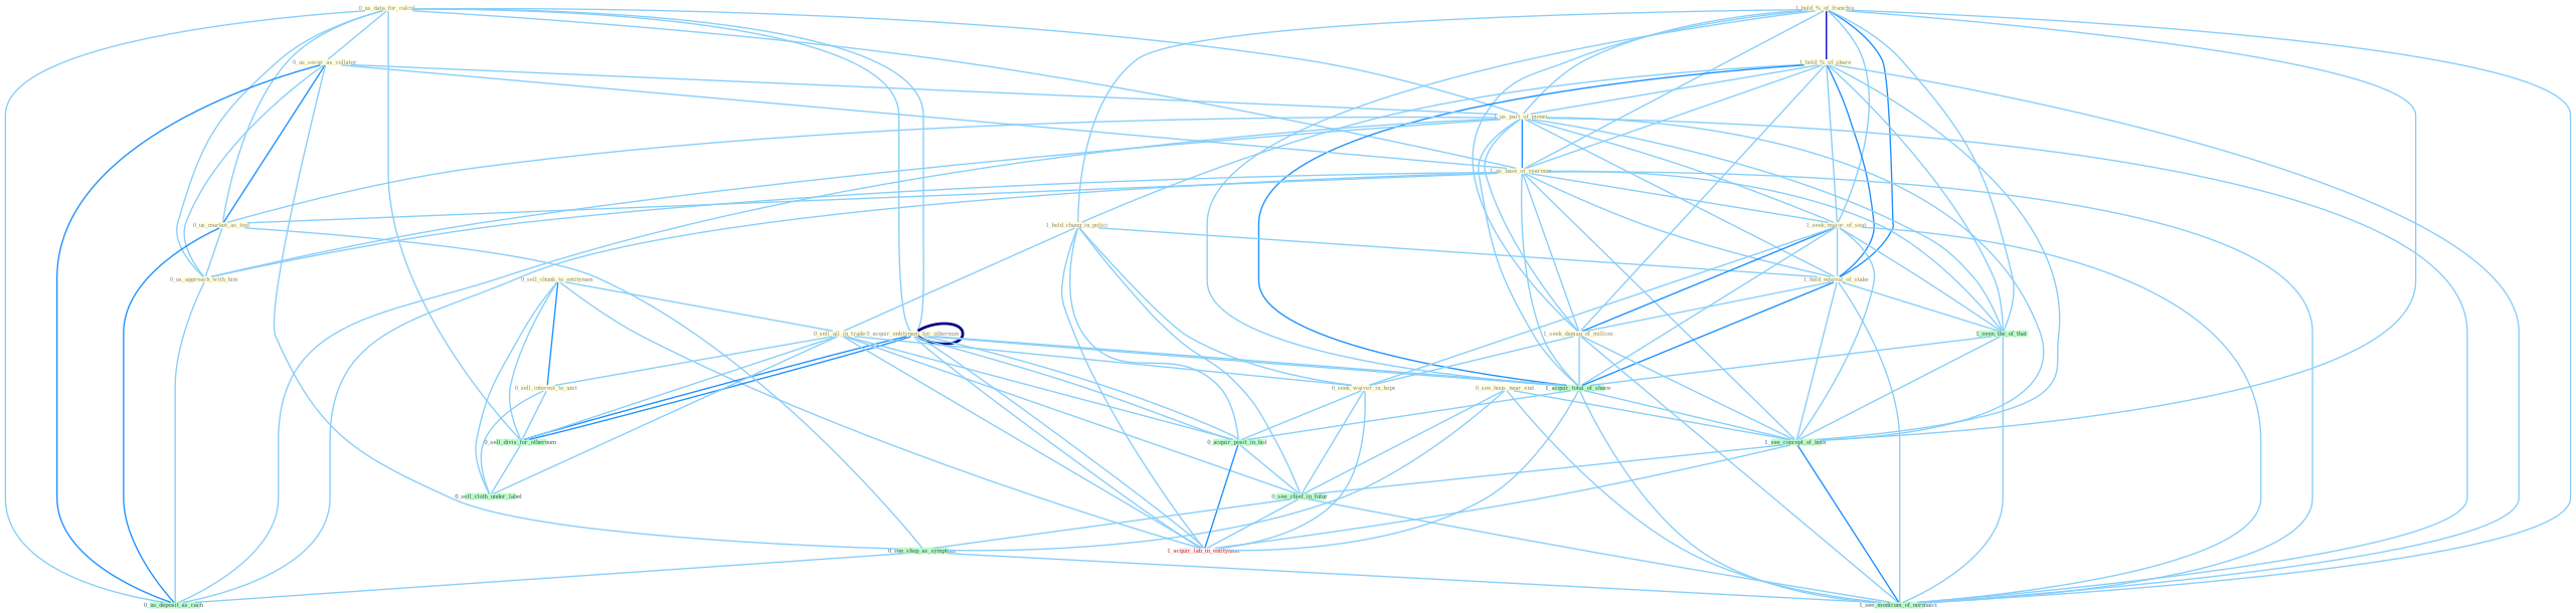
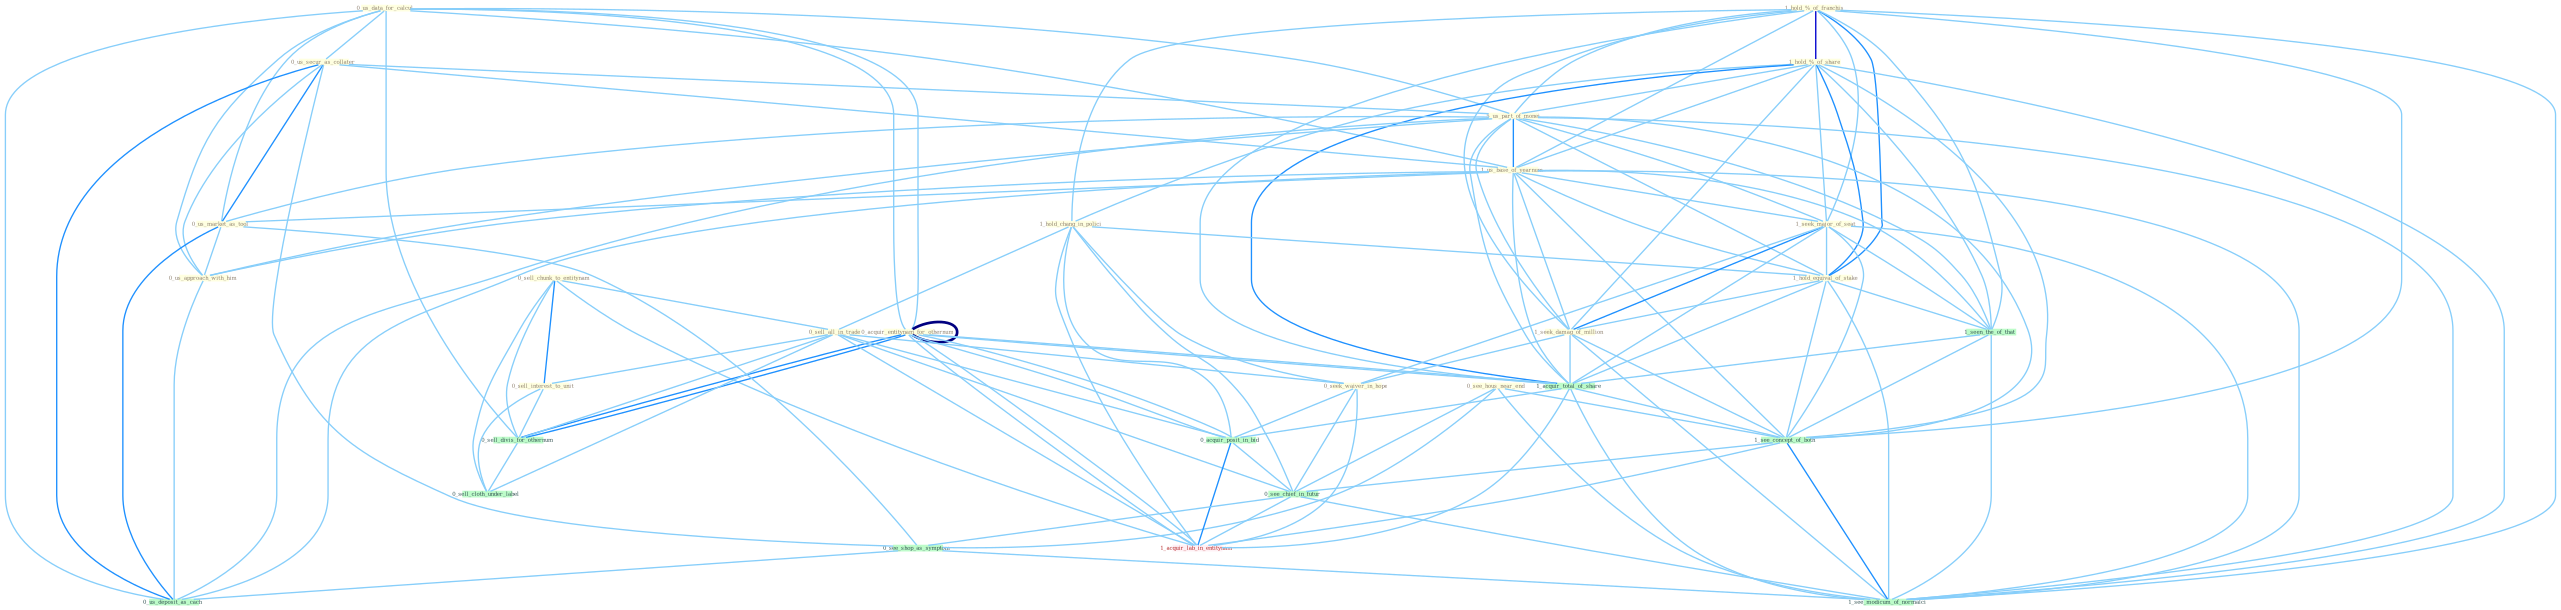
  graph {
    node [color="#ffffe0" fixedsize=true fontcolor="#8b7d6b" fontsize=4 shape=polygon style=filled]
    edge [color="#87cefa" w=1]
    "0_sell_chunk_to_entitynam " [height=.06 width=.5]
    "0_us_data_for_calcul " [height=.06 width=.5]
    "1_hold_%_of_franchis " [height=.06 width=.5]
    "1_hold_%_of_share " [height=.06 width=.5]
    "0_us_secur_as_collater " [height=.06 width=.5]
-   "1_us_part_of_monei " [height=.06 width=.5]
+   "1_us_part_of_monei " [height=.06 width=.5 label="5_us_part_of_monei"]
    "1_hold_chang_in_polici " [height=.06 width=.5]
    "0_acquir_entitynam_for_othernum " [height=.06 width=.5]
    "1_us_base_of_yearnum " [height=.06 width=.5]
    "0_sell_all_in_trade " [height=.06 width=.5]
    "0_us_market_as_tool " [height=.06 width=.5]
    "0_sell_interest_to_unit " [height=.06 width=.5]
    "1_seek_major_of_seat " [height=.06 width=.5]
    "1_hold_equival_of_stake " [height=.06 width=.5]
    "0_see_hous_near_end " [height=.06 width=.5]
    "0_us_approach_with_him " [height=.06 width=.5]
    "1_seek_damag_of_million " [height=.06 width=.5]
    "0_seek_waiver_in_hope " [height=.06 width=.5]
    "1_acquir_lab_in_entitynam " [color="#fff0f5" fontcolor="#b22222" height=.06 width=.5]
    "0_sell_divis_for_othernum " [color="#BDFCC9" fontcolor="#2f4f4f" height=.06 width=.5]
    "0_sell_cloth_under_label " [color="#BDFCC9" fontcolor="#2f4f4f" height=.06 width=.5]
    "0_us_deposit_as_cach " [color="#BDFCC9" fontcolor="#2f4f4f" height=.06 width=.5]
    "1_seen_the_of_that " [color="#BDFCC9" fontcolor="#2f4f4f" height=.06 width=.5]
    "1_acquir_total_of_share " [color="#BDFCC9" fontcolor="#2f4f4f" height=.06 width=.5]
    "1_see_concept_of_both " [color="#BDFCC9" fontcolor="#2f4f4f" height=.06 width=.5]
    "1_see_modicum_of_normalci " [color="#BDFCC9" fontcolor="#2f4f4f" height=.06 width=.5]
    "0_see_shop_as_symptom " [color="#BDFCC9" fontcolor="#2f4f4f" height=.06 width=.5]
    "0_acquir_posit_in_bid " [color="#BDFCC9" fontcolor="#2f4f4f" height=.06 width=.5]
    "0_see_chief_in_futur " [color="#BDFCC9" fontcolor="#2f4f4f" height=.06 width=.5]
    subgraph sub_1 {
      "0_sell_chunk_to_entitynam "
      "0_us_data_for_calcul "
      "1_hold_%_of_franchis "
      "1_hold_%_of_share "
      "0_us_secur_as_collater "
      "1_us_part_of_monei "
      "1_hold_chang_in_polici "
      "0_acquir_entitynam_for_othernum "
      "1_us_base_of_yearnum "
      "0_sell_all_in_trade "
      "0_us_market_as_tool "
      "0_sell_interest_to_unit "
      "1_seek_major_of_seat "
      "1_hold_equival_of_stake "
      "0_see_hous_near_end "
      "0_us_approach_with_him "
      "1_seek_damag_of_million "
      "0_seek_waiver_in_hope "
    }
    subgraph sub_2 {
      "1_acquir_lab_in_entitynam "
    }
    "0_sell_chunk_to_entitynam " -- "0_sell_all_in_trade "
    "0_sell_chunk_to_entitynam " -- "0_sell_interest_to_unit " [color="#1e90ff" w=2]
    "0_sell_chunk_to_entitynam " -- "1_acquir_lab_in_entitynam "
    "0_sell_chunk_to_entitynam " -- "0_sell_divis_for_othernum "
    "0_sell_chunk_to_entitynam " -- "0_sell_cloth_under_label "
    "0_us_data_for_calcul " -- "0_us_secur_as_collater "
    "0_us_data_for_calcul " -- "1_us_part_of_monei "
    "0_us_data_for_calcul " -- "0_acquir_entitynam_for_othernum "
    "0_us_data_for_calcul " -- "0_acquir_entitynam_for_othernum "
    "0_us_data_for_calcul " -- "1_us_base_of_yearnum "
    "0_us_data_for_calcul " -- "0_us_market_as_tool "
    "0_us_data_for_calcul " -- "0_us_approach_with_him "
    "0_us_data_for_calcul " -- "0_sell_divis_for_othernum "
    "0_us_data_for_calcul " -- "0_us_deposit_as_cach "
    "1_hold_%_of_franchis " -- "1_hold_%_of_share " [color="#0000cd" w=3]
    "1_hold_%_of_franchis " -- "1_us_part_of_monei "
    "1_hold_%_of_franchis " -- "1_hold_chang_in_polici "
    "1_hold_%_of_franchis " -- "1_us_base_of_yearnum "
    "1_hold_%_of_franchis " -- "1_seek_major_of_seat "
    "1_hold_%_of_franchis " -- "1_hold_equival_of_stake " [color="#1e90ff" w=2]
    "1_hold_%_of_franchis " -- "1_seek_damag_of_million "
    "1_hold_%_of_franchis " -- "1_seen_the_of_that "
    "1_hold_%_of_franchis " -- "1_acquir_total_of_share "
    "1_hold_%_of_franchis " -- "1_see_concept_of_both "
    "1_hold_%_of_franchis " -- "1_see_modicum_of_normalci "
    "1_hold_%_of_share " -- "1_us_part_of_monei "
    "1_hold_%_of_share " -- "1_hold_chang_in_polici "
    "1_hold_%_of_share " -- "1_us_base_of_yearnum "
    "1_hold_%_of_share " -- "1_seek_major_of_seat "
    "1_hold_%_of_share " -- "1_hold_equival_of_stake " [color="#1e90ff" w=2]
    "1_hold_%_of_share " -- "1_seek_damag_of_million "
    "1_hold_%_of_share " -- "1_seen_the_of_that "
    "1_hold_%_of_share " -- "1_acquir_total_of_share " [color="#1e90ff" w=2]
    "1_hold_%_of_share " -- "1_see_concept_of_both "
    "1_hold_%_of_share " -- "1_see_modicum_of_normalci "
    "0_us_secur_as_collater " -- "1_us_part_of_monei "
    "0_us_secur_as_collater " -- "1_us_base_of_yearnum "
    "0_us_secur_as_collater " -- "0_us_market_as_tool " [color="#1e90ff" w=2]
    "0_us_secur_as_collater " -- "0_us_approach_with_him "
    "0_us_secur_as_collater " -- "0_us_deposit_as_cach " [color="#1e90ff" w=2]
    "0_us_secur_as_collater " -- "0_see_shop_as_symptom "
    "1_us_part_of_monei " -- "1_us_base_of_yearnum " [color="#1e90ff" w=2]
    "1_us_part_of_monei " -- "0_us_market_as_tool "
    "1_us_part_of_monei " -- "1_seek_major_of_seat "
    "1_us_part_of_monei " -- "1_hold_equival_of_stake "
    "1_us_part_of_monei " -- "0_us_approach_with_him "
    "1_us_part_of_monei " -- "1_seek_damag_of_million "
    "1_us_part_of_monei " -- "0_us_deposit_as_cach "
    "1_us_part_of_monei " -- "1_seen_the_of_that "
    "1_us_part_of_monei " -- "1_acquir_total_of_share "
    "1_us_part_of_monei " -- "1_see_concept_of_both "
    "1_us_part_of_monei " -- "1_see_modicum_of_normalci "
    "1_hold_chang_in_polici " -- "0_sell_all_in_trade "
    "1_hold_chang_in_polici " -- "1_hold_equival_of_stake "
    "1_hold_chang_in_polici " -- "0_seek_waiver_in_hope "
    "1_hold_chang_in_polici " -- "1_acquir_lab_in_entitynam "
    "1_hold_chang_in_polici " -- "0_acquir_posit_in_bid "
    "1_hold_chang_in_polici " -- "0_see_chief_in_futur "
    "0_acquir_entitynam_for_othernum " -- "0_acquir_entitynam_for_othernum " [color="#000080" style=bold w=4]
    "0_acquir_entitynam_for_othernum " -- "1_acquir_lab_in_entitynam "
    "0_acquir_entitynam_for_othernum " -- "1_acquir_lab_in_entitynam "
    "0_acquir_entitynam_for_othernum " -- "0_sell_divis_for_othernum " [color="#1e90ff" w=2]
    "0_acquir_entitynam_for_othernum " -- "0_sell_divis_for_othernum " [color="#1e90ff" w=2]
    "0_acquir_entitynam_for_othernum " -- "1_acquir_total_of_share "
    "0_acquir_entitynam_for_othernum " -- "1_acquir_total_of_share "
    "0_acquir_entitynam_for_othernum " -- "0_acquir_posit_in_bid "
    "0_acquir_entitynam_for_othernum " -- "0_acquir_posit_in_bid "
    "1_us_base_of_yearnum " -- "0_us_market_as_tool "
    "1_us_base_of_yearnum " -- "1_seek_major_of_seat "
    "1_us_base_of_yearnum " -- "1_hold_equival_of_stake "
    "1_us_base_of_yearnum " -- "0_us_approach_with_him "
    "1_us_base_of_yearnum " -- "1_seek_damag_of_million "
    "1_us_base_of_yearnum " -- "0_us_deposit_as_cach "
    "1_us_base_of_yearnum " -- "1_seen_the_of_that "
    "1_us_base_of_yearnum " -- "1_acquir_total_of_share "
    "1_us_base_of_yearnum " -- "1_see_concept_of_both "
    "1_us_base_of_yearnum " -- "1_see_modicum_of_normalci "
    "0_sell_all_in_trade " -- "0_sell_interest_to_unit "
    "0_sell_all_in_trade " -- "0_seek_waiver_in_hope "
    "0_sell_all_in_trade " -- "1_acquir_lab_in_entitynam "
    "0_sell_all_in_trade " -- "0_sell_divis_for_othernum "
    "0_sell_all_in_trade " -- "0_sell_cloth_under_label "
    "0_sell_all_in_trade " -- "0_acquir_posit_in_bid "
    "0_sell_all_in_trade " -- "0_see_chief_in_futur "
    "0_us_market_as_tool " -- "0_us_approach_with_him "
    "0_us_market_as_tool " -- "0_us_deposit_as_cach " [color="#1e90ff" w=2]
    "0_us_market_as_tool " -- "0_see_shop_as_symptom "
    "0_sell_interest_to_unit " -- "0_sell_divis_for_othernum "
    "0_sell_interest_to_unit " -- "0_sell_cloth_under_label "
    "1_seek_major_of_seat " -- "1_hold_equival_of_stake "
    "1_seek_major_of_seat " -- "1_seek_damag_of_million " [color="#1e90ff" w=2]
    "1_seek_major_of_seat " -- "0_seek_waiver_in_hope "
    "1_seek_major_of_seat " -- "1_seen_the_of_that "
    "1_seek_major_of_seat " -- "1_acquir_total_of_share "
    "1_seek_major_of_seat " -- "1_see_concept_of_both "
    "1_seek_major_of_seat " -- "1_see_modicum_of_normalci "
    "1_hold_equival_of_stake " -- "1_seek_damag_of_million "
    "1_hold_equival_of_stake " -- "1_seen_the_of_that "
-   "1_hold_equival_of_stake " -- "1_acquir_total_of_share " [color="#1e90ff"]
+   "1_hold_equival_of_stake " -- "1_acquir_total_of_share "
    "1_hold_equival_of_stake " -- "1_see_concept_of_both "
    "1_hold_equival_of_stake " -- "1_see_modicum_of_normalci "
    "0_see_hous_near_end " -- "1_see_concept_of_both "
    "0_see_hous_near_end " -- "1_see_modicum_of_normalci "
    "0_see_hous_near_end " -- "0_see_shop_as_symptom "
    "0_see_hous_near_end " -- "0_see_chief_in_futur "
    "0_us_approach_with_him " -- "0_us_deposit_as_cach "
    "1_seek_damag_of_million " -- "0_seek_waiver_in_hope "
    "1_seek_damag_of_million " -- "1_acquir_total_of_share "
    "1_seek_damag_of_million " -- "1_see_concept_of_both "
    "1_seek_damag_of_million " -- "1_see_modicum_of_normalci "
    "0_seek_waiver_in_hope " -- "1_acquir_lab_in_entitynam "
    "0_seek_waiver_in_hope " -- "0_acquir_posit_in_bid "
    "0_seek_waiver_in_hope " -- "0_see_chief_in_futur "
    "0_sell_divis_for_othernum " -- "0_sell_cloth_under_label "
    "1_seen_the_of_that " -- "1_acquir_total_of_share "
    "1_seen_the_of_that " -- "1_see_concept_of_both "
    "1_seen_the_of_that " -- "1_see_modicum_of_normalci "
    "1_acquir_total_of_share " -- "1_acquir_lab_in_entitynam "
    "1_acquir_total_of_share " -- "1_see_concept_of_both "
    "1_acquir_total_of_share " -- "1_see_modicum_of_normalci "
    "1_acquir_total_of_share " -- "0_acquir_posit_in_bid "
    "1_see_concept_of_both " -- "1_acquir_lab_in_entitynam "
    "1_see_concept_of_both " -- "1_see_modicum_of_normalci " [color="#1e90ff" w=2]
    "1_see_concept_of_both " -- "0_see_chief_in_futur "
    "0_see_shop_as_symptom " -- "0_us_deposit_as_cach "
    "0_see_shop_as_symptom " -- "1_see_modicum_of_normalci "
    "0_acquir_posit_in_bid " -- "1_acquir_lab_in_entitynam " [color="#1e90ff" w=2]
    "0_acquir_posit_in_bid " -- "0_see_chief_in_futur "
    "0_see_chief_in_futur " -- "1_acquir_lab_in_entitynam "
    "0_see_chief_in_futur " -- "1_see_modicum_of_normalci "
    "0_see_chief_in_futur " -- "0_see_shop_as_symptom "
  }
